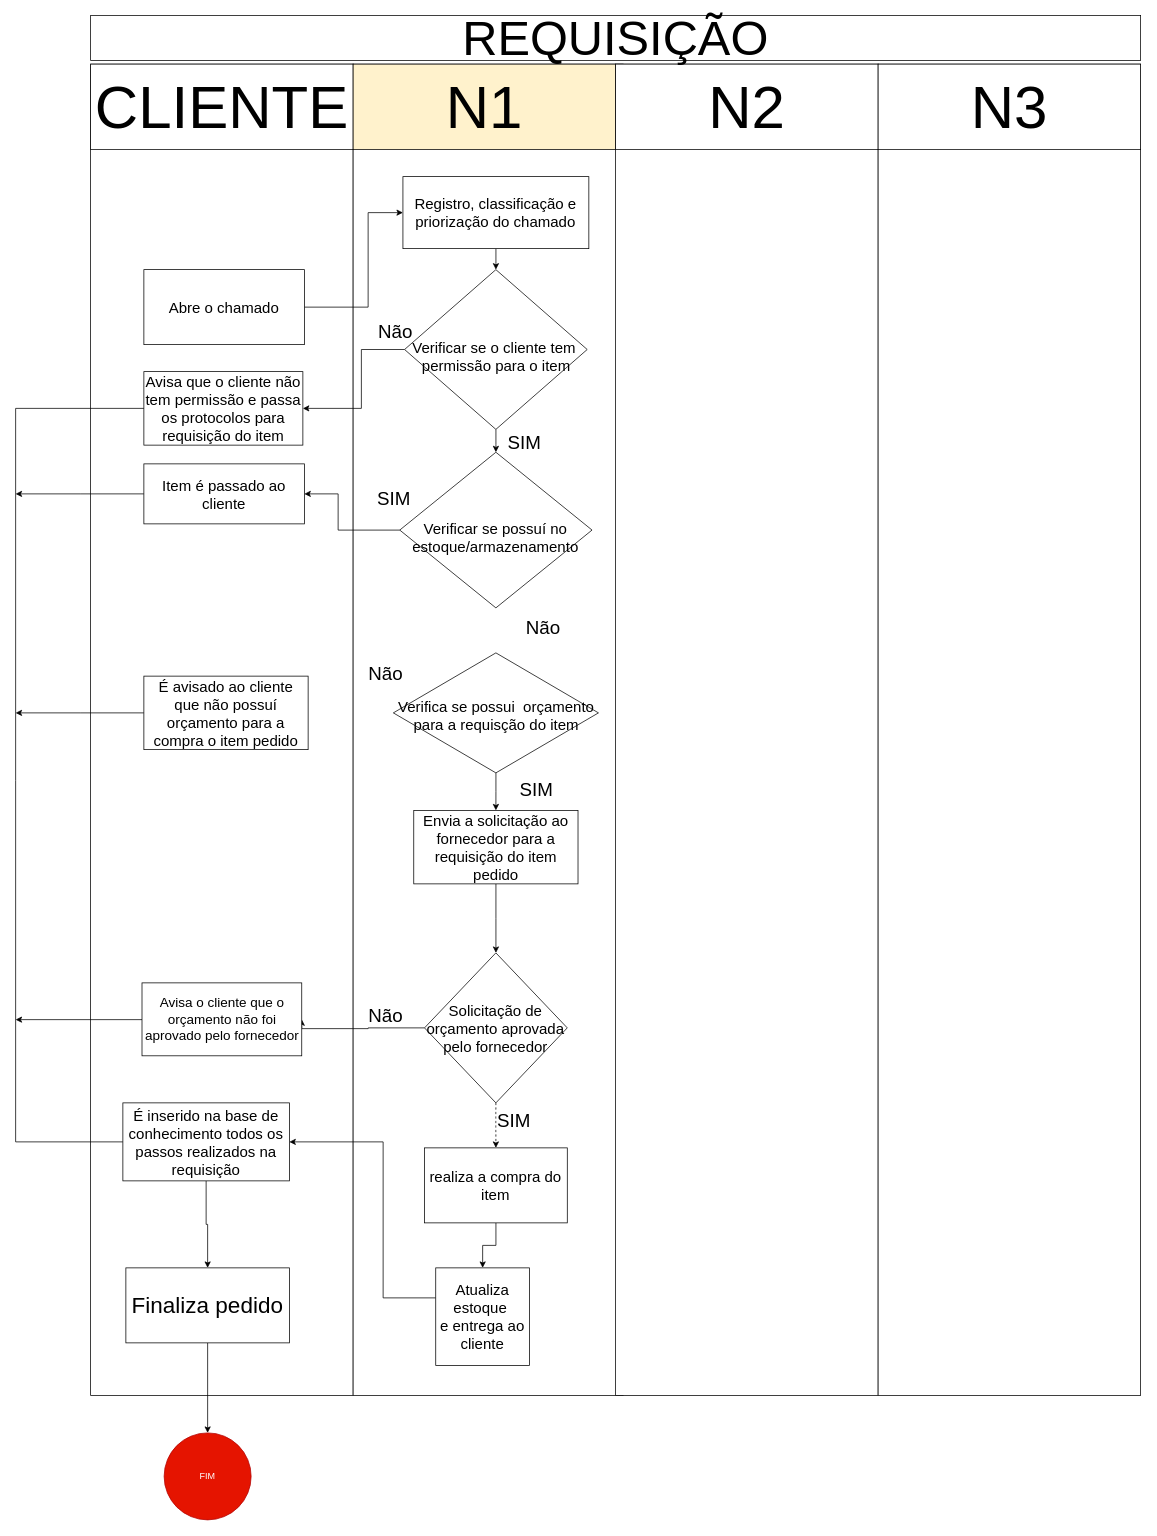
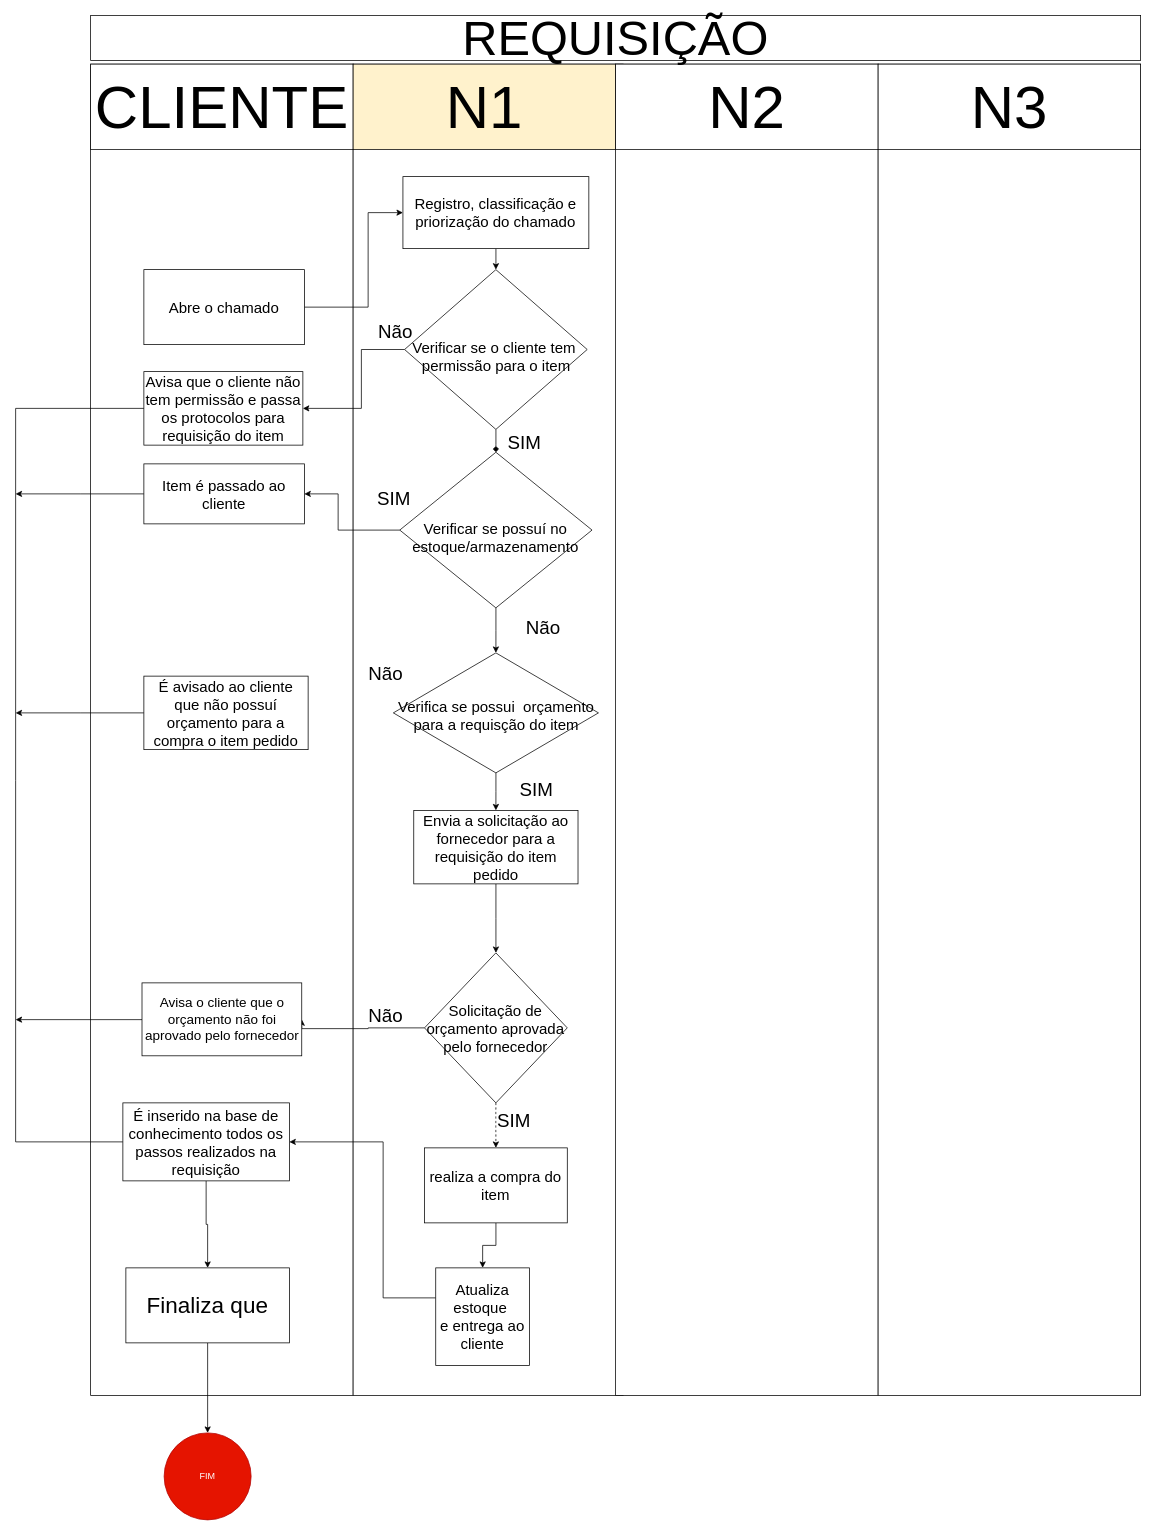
  <mxCell id="0" />
  <mxCell id="1" parent="0" />
  <mxCell id="2" value="" style="rounded=0;whiteSpace=wrap;html=1;movable=1;resizable=1;rotatable=1;deletable=1;editable=1;locked=0;connectable=1;" parent="1" vertex="1"><mxGeometry x="120" y="85" width="350" height="1775" as="geometry" /></mxCell>
  <mxCell id="3" value="" style="rounded=0;whiteSpace=wrap;html=1;movable=1;resizable=1;rotatable=1;deletable=1;editable=1;locked=0;connectable=1;" parent="1" vertex="1"><mxGeometry x="470" y="85" width="360" height="1775" as="geometry" /></mxCell>
  <mxCell id="4" value="" style="rounded=0;whiteSpace=wrap;html=1;movable=1;resizable=1;rotatable=1;deletable=1;editable=1;locked=0;connectable=1;" parent="1" vertex="1"><mxGeometry x="820" y="85" width="350" height="1775" as="geometry" /></mxCell>
  <mxCell id="5" value="" style="rounded=0;whiteSpace=wrap;html=1;movable=1;resizable=1;rotatable=1;deletable=1;editable=1;locked=0;connectable=1;" parent="1" vertex="1"><mxGeometry x="1170" y="85" width="350" height="1775" as="geometry" /></mxCell>
  <mxCell id="6" value="CLIENTE" style="rounded=0;whiteSpace=wrap;html=1;fontSize=80;" parent="1" vertex="1"><mxGeometry x="120" y="85" width="350" height="114" as="geometry" /></mxCell>
  <mxCell id="7" value="N1" style="rounded=0;whiteSpace=wrap;html=1;fontSize=80;fillColor=#fff2cc;" parent="1" vertex="1"><mxGeometry x="470" y="85" width="350" height="114" as="geometry" /></mxCell>
  <mxCell id="8" value="N2" style="rounded=0;whiteSpace=wrap;html=1;fontSize=80;" parent="1" vertex="1"><mxGeometry x="820" y="85" width="350" height="114" as="geometry" /></mxCell>
  <mxCell id="9" value="N3" style="rounded=0;whiteSpace=wrap;html=1;fontSize=80;" parent="1" vertex="1"><mxGeometry x="1170" y="85" width="350" height="114" as="geometry" /></mxCell>
  <mxCell id="10" style="edgeStyle=orthogonalEdgeStyle;rounded=0;orthogonalLoop=1;jettySize=auto;html=1;entryX=0.5;entryY=0;entryDx=0;entryDy=0;" parent="1" source="11" target="18" edge="1"><mxGeometry relative="1" as="geometry" /></mxCell>
  <mxCell id="11" value="Registro, classificação e priorização do chamado" style="rounded=0;whiteSpace=wrap;html=1;fontSize=20;" parent="1" vertex="1"><mxGeometry x="536.41" y="235" width="247.89" height="96" as="geometry" /></mxCell>
  <mxCell id="12" style="edgeStyle=orthogonalEdgeStyle;rounded=0;orthogonalLoop=1;jettySize=auto;html=1;entryX=0;entryY=0.5;entryDx=0;entryDy=0;" parent="1" source="13" target="11" edge="1"><mxGeometry relative="1" as="geometry"><Array as="points"><mxPoint x="490" y="409" /><mxPoint x="490" y="283" /></Array></mxGeometry></mxCell>
  <mxCell id="13" value="Abre o chamado" style="rounded=0;whiteSpace=wrap;html=1;fontSize=20;" parent="1" vertex="1"><mxGeometry x="191" y="359" width="214" height="100" as="geometry" /></mxCell>
  <mxCell id="14" style="edgeStyle=orthogonalEdgeStyle;rounded=0;orthogonalLoop=1;jettySize=auto;html=1;entryX=1;entryY=0.5;entryDx=0;entryDy=0;" parent="1" source="18" target="19" edge="1"><mxGeometry relative="1" as="geometry"><Array as="points"><mxPoint x="481" y="466" /><mxPoint x="481" y="544" /></Array></mxGeometry></mxCell>
  <mxCell id="15" value="Não" style="edgeLabel;html=1;align=center;verticalAlign=middle;resizable=0;points=[];fontSize=25;" parent="14" vertex="1" connectable="0"><mxGeometry x="-0.094" y="-3" relative="1" as="geometry"><mxPoint x="47" y="-64" as="offset" /></mxGeometry></mxCell>
- <mxCell id="16" style="edgeStyle=orthogonalEdgeStyle;rounded=0;orthogonalLoop=1;jettySize=auto;html=1;entryX=0.5;entryY=0;entryDx=0;entryDy=0;" parent="1" source="18" target="22" edge="1"><mxGeometry relative="1" as="geometry" /></mxCell>
+ <mxCell id="16" style="edgeStyle=orthogonalEdgeStyle;rounded=0;orthogonalLoop=1;jettySize=auto;html=1;entryX=0.5;entryY=0;entryDx=0;entryDy=0;endArrow=diamond;" parent="1" source="18" target="22" edge="1"><mxGeometry relative="1" as="geometry" /></mxCell>
  <mxCell id="17" value="SIM" style="edgeLabel;html=1;align=center;verticalAlign=middle;resizable=0;points=[];fontSize=25;" parent="16" vertex="1" connectable="0"><mxGeometry x="-0.049" y="-7" relative="1" as="geometry"><mxPoint x="44" y="1" as="offset" /></mxGeometry></mxCell>
  <mxCell id="18" value="Verificar se o cliente tem&amp;nbsp;&lt;div&gt;permissão para o item&lt;/div&gt;" style="rhombus;whiteSpace=wrap;html=1;fontSize=20;verticalAlign=middle;spacing=8;spacingTop=16;" parent="1" vertex="1"><mxGeometry x="538.6" y="359" width="243.5" height="213" as="geometry" /></mxCell>
  <mxCell id="19" value="Avisa que o cliente não tem permissão e passa os protocolos para requisição do item" style="rounded=0;whiteSpace=wrap;html=1;fontSize=20;" parent="1" vertex="1"><mxGeometry x="191" y="495" width="212" height="98" as="geometry" /></mxCell>
  <mxCell id="20" style="edgeStyle=orthogonalEdgeStyle;rounded=0;orthogonalLoop=1;jettySize=auto;html=1;entryX=1;entryY=0.5;entryDx=0;entryDy=0;" parent="1" source="22" target="24" edge="1"><mxGeometry relative="1" as="geometry"><Array as="points"><mxPoint x="450" y="706" /><mxPoint x="450" y="658" /></Array></mxGeometry></mxCell>
+ <mxCell id="21" style="edgeStyle=orthogonalEdgeStyle;rounded=0;orthogonalLoop=1;jettySize=auto;html=1;entryX=0.5;entryY=0;entryDx=0;entryDy=0;" parent="1" source="22" target="27" edge="1"><mxGeometry relative="1" as="geometry" /></mxCell>
  <mxCell id="22" value="Verificar se possuí no estoque/armazenamento" style="rhombus;whiteSpace=wrap;html=1;fontSize=20;spacingTop=20;" parent="1" vertex="1"><mxGeometry x="532.17" y="602.5" width="256.39" height="207.5" as="geometry" /></mxCell>
  <mxCell id="23" style="edgeStyle=orthogonalEdgeStyle;rounded=0;orthogonalLoop=1;jettySize=auto;html=1;" parent="1" source="24" edge="1"><mxGeometry relative="1" as="geometry"><mxPoint x="20" y="658" as="targetPoint" /></mxGeometry></mxCell>
  <mxCell id="24" value="Item é passado ao cliente" style="rounded=0;whiteSpace=wrap;html=1;fontSize=20;" parent="1" vertex="1"><mxGeometry x="191" y="618" width="214" height="80" as="geometry" /></mxCell>
  <mxCell id="25" value="Não" style="edgeLabel;html=1;align=center;verticalAlign=middle;resizable=0;points=[];fontSize=25;" parent="1" vertex="1" connectable="0"><mxGeometry x="719.997" y="602.5" as="geometry"><mxPoint x="3" y="232" as="offset" /></mxGeometry></mxCell>
  <mxCell id="26" style="edgeStyle=orthogonalEdgeStyle;rounded=0;orthogonalLoop=1;jettySize=auto;html=1;entryX=0.5;entryY=0;entryDx=0;entryDy=0;" parent="1" source="27" target="39" edge="1"><mxGeometry relative="1" as="geometry"><mxPoint x="660.273" y="1057.056" as="targetPoint" /></mxGeometry></mxCell>
  <mxCell id="27" value="Verifica se possui&amp;nbsp; orçamento&lt;div&gt;para a requisção do item&lt;/div&gt;" style="rhombus;whiteSpace=wrap;html=1;fontSize=20;spacingTop=6;" parent="1" vertex="1"><mxGeometry x="523.62" y="870" width="273.5" height="160" as="geometry" /></mxCell>
  <mxCell id="28" value="SIM" style="edgeLabel;html=1;align=center;verticalAlign=middle;resizable=0;points=[];fontSize=25;" parent="1" vertex="1" connectable="0"><mxGeometry x="510" y="430.003" as="geometry"><mxPoint x="13" y="232" as="offset" /></mxGeometry></mxCell>
  <mxCell id="29" style="edgeStyle=orthogonalEdgeStyle;rounded=0;orthogonalLoop=1;jettySize=auto;html=1;" parent="1" source="30" edge="1"><mxGeometry relative="1" as="geometry"><mxPoint x="20" y="950" as="targetPoint" /></mxGeometry></mxCell>
  <mxCell id="30" value="É avisado ao cliente que não possuí orçamento para a compra o item pedido" style="rounded=0;whiteSpace=wrap;html=1;fontSize=20;" parent="1" vertex="1"><mxGeometry x="191" y="901" width="219" height="98" as="geometry" /></mxCell>
  <mxCell id="31" value="Não" style="edgeLabel;html=1;align=center;verticalAlign=middle;resizable=0;points=[];fontSize=25;" parent="1" vertex="1" connectable="0"><mxGeometry x="509.997" y="664" as="geometry"><mxPoint x="3" y="232" as="offset" /></mxGeometry></mxCell>
  <mxCell id="32" value="" style="endArrow=none;html=1;rounded=0;entryX=0;entryY=0.5;entryDx=0;entryDy=0;exitX=0;exitY=0.5;exitDx=0;exitDy=0;" parent="1" source="36" target="19" edge="1"><mxGeometry width="50" height="50" relative="1" as="geometry"><mxPoint x="94" y="543" as="sourcePoint" /><mxPoint x="155" y="718" as="targetPoint" /><Array as="points"><mxPoint x="20" y="1522" /><mxPoint x="20" y="1040" /><mxPoint x="20" y="544" /></Array></mxGeometry></mxCell>
  <mxCell id="33" value="FIM" style="ellipse;whiteSpace=wrap;html=1;aspect=fixed;fillColor=#e51400;fontColor=#ffffff;strokeColor=#B20000;" parent="1" vertex="1"><mxGeometry x="218" y="1910" width="116" height="116" as="geometry" /></mxCell>
  <mxCell id="34" value="SIM" style="edgeLabel;html=1;align=center;verticalAlign=middle;resizable=0;points=[];fontSize=25;" parent="1" vertex="1" connectable="0"><mxGeometry x="700" y="818.003" as="geometry"><mxPoint x="13" y="232" as="offset" /></mxGeometry></mxCell>
  <mxCell id="35" style="edgeStyle=orthogonalEdgeStyle;rounded=0;orthogonalLoop=1;jettySize=auto;html=1;entryX=0.5;entryY=0;entryDx=0;entryDy=0;" parent="1" source="36" target="50" edge="1"><mxGeometry relative="1" as="geometry" /></mxCell>
  <mxCell id="36" value="É inserido na base de conhecimento todos os passos realizados na requisição" style="rounded=0;whiteSpace=wrap;html=1;fontSize=20;" parent="1" vertex="1"><mxGeometry x="163" y="1470" width="222" height="104" as="geometry" /></mxCell>
  <mxCell id="37" value="&lt;font style=&quot;font-size: 65px;&quot;&gt;REQUISIÇÃO&lt;/font&gt;" style="rounded=0;whiteSpace=wrap;html=1;" parent="1" vertex="1"><mxGeometry x="120" y="20" width="1400" height="60" as="geometry" /></mxCell>
  <mxCell id="38" value="" style="edgeStyle=orthogonalEdgeStyle;rounded=0;orthogonalLoop=1;jettySize=auto;html=1;" parent="1" source="39" target="42" edge="1"><mxGeometry relative="1" as="geometry" /></mxCell>
  <mxCell id="39" value="Envia a solicitação ao fornecedor para a requisição do item pedido" style="rounded=0;whiteSpace=wrap;html=1;fontSize=20;" parent="1" vertex="1"><mxGeometry x="550.85" y="1080" width="219" height="98" as="geometry" /></mxCell>
  <mxCell id="40" style="edgeStyle=orthogonalEdgeStyle;rounded=0;orthogonalLoop=1;jettySize=auto;html=1;entryX=1;entryY=0.5;entryDx=0;entryDy=0;" parent="1" source="42" target="44" edge="1"><mxGeometry relative="1" as="geometry"><mxPoint x="350" y="1371.5" as="targetPoint" /><Array as="points"><mxPoint x="490" y="1370" /><mxPoint x="490" y="1371" /></Array></mxGeometry></mxCell>
  <mxCell id="41" value="" style="edgeStyle=orthogonalEdgeStyle;rounded=0;orthogonalLoop=1;jettySize=auto;html=1;dashed=1;" parent="1" source="42" target="46" edge="1"><mxGeometry relative="1" as="geometry" /></mxCell>
  <mxCell id="42" value="Solicitação de orçamento aprovada pelo fornecedor" style="rhombus;whiteSpace=wrap;html=1;fontSize=20;rounded=0;" parent="1" vertex="1"><mxGeometry x="565.18" y="1270" width="190.35" height="200" as="geometry" /></mxCell>
  <mxCell id="43" style="edgeStyle=orthogonalEdgeStyle;rounded=0;orthogonalLoop=1;jettySize=auto;html=1;" parent="1" source="44" edge="1"><mxGeometry relative="1" as="geometry"><mxPoint x="20" y="1359" as="targetPoint" /><Array as="points"><mxPoint x="20" y="1359" /></Array></mxGeometry></mxCell>
  <mxCell id="44" value="&lt;font style=&quot;font-size: 18px;&quot;&gt;Avisa o cliente que o orçamento não foi aprovado pelo fornecedor&lt;/font&gt;" style="rounded=0;whiteSpace=wrap;html=1;" parent="1" vertex="1"><mxGeometry x="188.5" y="1310" width="213" height="97.25" as="geometry" /></mxCell>
  <mxCell id="45" value="" style="edgeStyle=orthogonalEdgeStyle;rounded=0;orthogonalLoop=1;jettySize=auto;html=1;" parent="1" source="46" target="48" edge="1"><mxGeometry relative="1" as="geometry" /></mxCell>
  <mxCell id="46" value="realiza a compra do item" style="whiteSpace=wrap;html=1;fontSize=20;rounded=0;" parent="1" vertex="1"><mxGeometry x="565.19" y="1530" width="190.36" height="100" as="geometry" /></mxCell>
  <mxCell id="47" style="edgeStyle=orthogonalEdgeStyle;rounded=0;orthogonalLoop=1;jettySize=auto;html=1;entryX=1;entryY=0.5;entryDx=0;entryDy=0;" parent="1" source="48" target="36" edge="1"><mxGeometry relative="1" as="geometry"><Array as="points"><mxPoint x="510" y="1730" /><mxPoint x="510" y="1522" /></Array></mxGeometry></mxCell>
  <mxCell id="48" value="Atualiza estoque&amp;nbsp;&lt;div&gt;e entrega ao cliente&lt;/div&gt;" style="whiteSpace=wrap;html=1;fontSize=20;rounded=0;" parent="1" vertex="1"><mxGeometry x="580.16" y="1690" width="125" height="130" as="geometry" /></mxCell>
  <mxCell id="49" style="edgeStyle=orthogonalEdgeStyle;rounded=0;orthogonalLoop=1;jettySize=auto;html=1;entryX=0.5;entryY=0;entryDx=0;entryDy=0;" parent="1" source="50" target="33" edge="1"><mxGeometry relative="1" as="geometry" /></mxCell>
- <mxCell id="50" value="&lt;font style=&quot;font-size: 30px;&quot;&gt;Finaliza pedido&lt;/font&gt;" style="rounded=0;whiteSpace=wrap;html=1;" parent="1" vertex="1"><mxGeometry x="167" y="1690" width="218" height="100" as="geometry" /></mxCell>
+ <mxCell id="50" value="&lt;font style=&quot;font-size: 30px;&quot;&gt;Finaliza que&lt;/font&gt;" style="rounded=0;whiteSpace=wrap;html=1;" parent="1" vertex="1"><mxGeometry x="167" y="1690" width="218" height="100" as="geometry" /></mxCell>
  <mxCell id="51" value="Não" style="edgeLabel;html=1;align=center;verticalAlign=middle;resizable=0;points=[];fontSize=25;" parent="1" vertex="1" connectable="0"><mxGeometry x="509.997" y="1120" as="geometry"><mxPoint x="3" y="232" as="offset" /></mxGeometry></mxCell>
  <mxCell id="52" value="SIM" style="edgeLabel;html=1;align=center;verticalAlign=middle;resizable=0;points=[];fontSize=25;" parent="1" vertex="1" connectable="0"><mxGeometry x="670" y="1260.003" as="geometry"><mxPoint x="13" y="232" as="offset" /></mxGeometry></mxCell>
